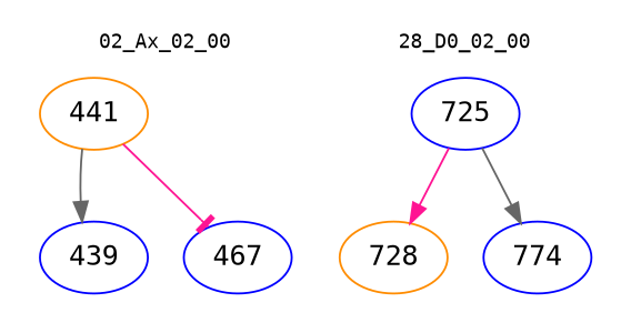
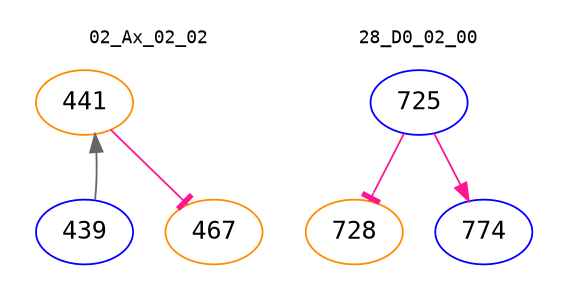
  digraph {
    fontname="DejaVu Sans Mono"
    node [color=blue fontname="DejaVu Sans Mono"]
    edge [arrowhead=normal color=gray40 fontname="DejaVu Sans Mono"]
    n1 [color=darkorange label=441]
    n2 [label=439]
-   n3 [label=467]
+   n3 [color=darkorange label=467]
    n4 [label=725]
    n5 [color=darkorange label=728]
    n6 [label=774]
    subgraph cluster_1 {
      color=white
      fontsize=10
-     label="02_Ax_02_00"
+     label="02_Ax_02_02"
      n1
      n2
      n3
    }
    subgraph cluster_2 {
      color=white
      fontsize=10
      label="28_D0_02_00"
      n4
      n5
      n6
    }
-   n1 -> n2
+   n2 -> n1
    n1 -> n3 [arrowhead=tee color=deeppink]
-   n4 -> n5 [color=deeppink]
-   n4 -> n6
+   n4 -> n5 [arrowhead=tee color=deeppink]
+   n4 -> n6 [color=deeppink]
  }
